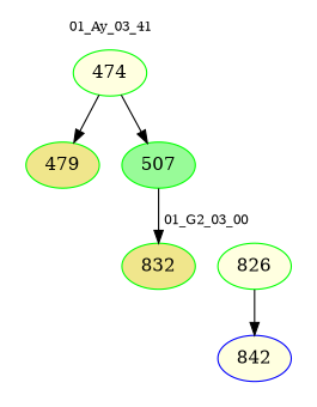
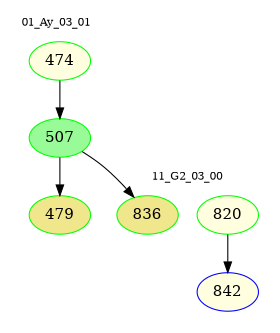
  digraph {
    node [color=green fillcolor=lightyellow style=filled]
    edge [color=black]
    n1 [label=474]
    n2 [fillcolor=khaki label=479]
    n3 [fillcolor=palegreen label=507]
-   n4 [label=826]
+   n4 [label=820]
    n5 [color=blue label=842]
-   n6 [fillcolor=khaki label=832]
+   n6 [fillcolor=khaki label=836]
    subgraph cluster_1 {
      color=white
      fontsize=10
-     label="01_Ay_03_41"
+     label="01_Ay_03_01"
      n1
      n2
      n3
    }
    subgraph cluster_2 {
      color=white
      fontsize=10
-     label="01_G2_03_00"
+     label="11_G2_03_00"
      n4
      n5
      n6
    }
-   n1 -> n2
+   n3 -> n2
    n1 -> n3
    n3 -> n6
    n4 -> n5
  }
